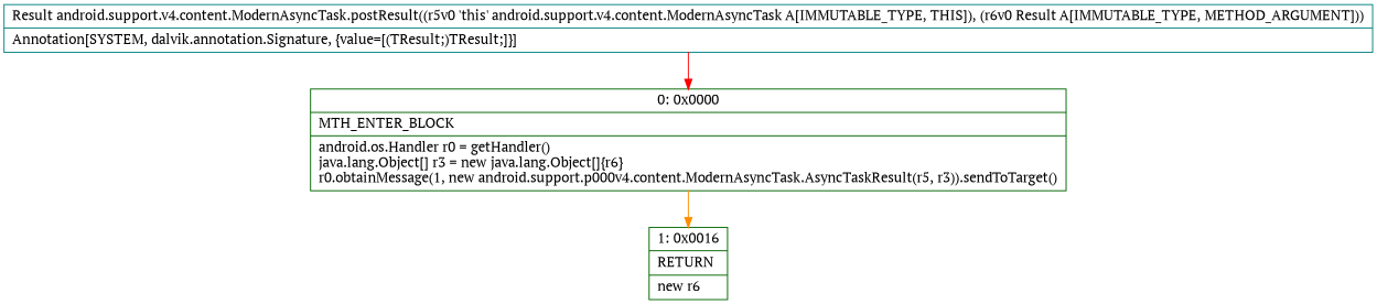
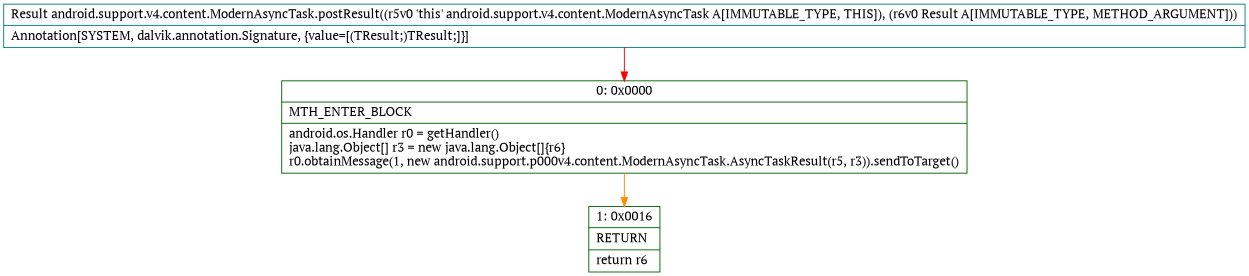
  digraph {
    fontname="PT Serif"
    node [shape=record color=darkgreen fontname="PT Serif"]
    edge [fontname="PT Serif"]
    n1 [label="{0\:\ 0x0000|MTH_ENTER_BLOCK\l|android.os.Handler r0 = getHandler()\ljava.lang.Object[] r3 = new java.lang.Object[]\{r6\}\lr0.obtainMessage(1, new android.support.p000v4.content.ModernAsyncTask.AsyncTaskResult(r5, r3)).sendToTarget()\l}"]
-   n2 [label="{1\:\ 0x0016|RETURN\l|new r6\l}"]
+   n2 [label="{1\:\ 0x0016|RETURN\l|return r6\l}"]
    n3 [label="{Result android.support.v4.content.ModernAsyncTask.postResult((r5v0 'this' android.support.v4.content.ModernAsyncTask A[IMMUTABLE_TYPE, THIS]), (r6v0 Result A[IMMUTABLE_TYPE, METHOD_ARGUMENT]))  | Annotation[SYSTEM, dalvik.annotation.Signature, \{value=[(TResult;)TResult;]\}]\l}" color=teal]
    n1 -> n2 [color=darkorange]
    n3 -> n1 [color=red]
  }
